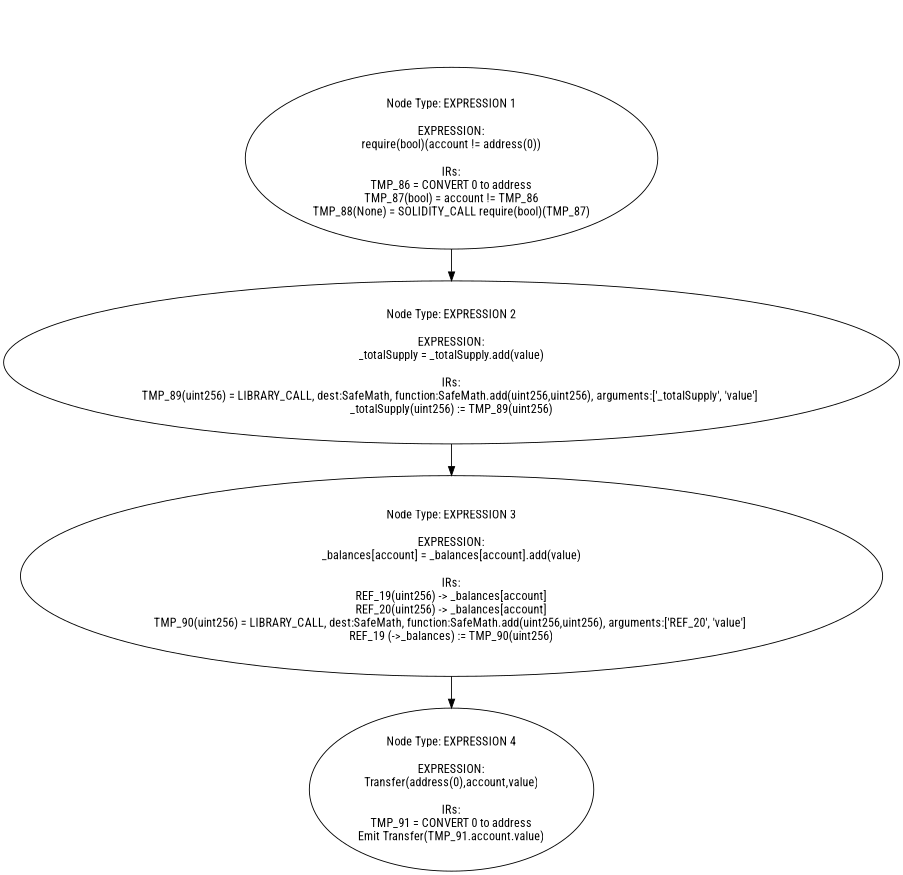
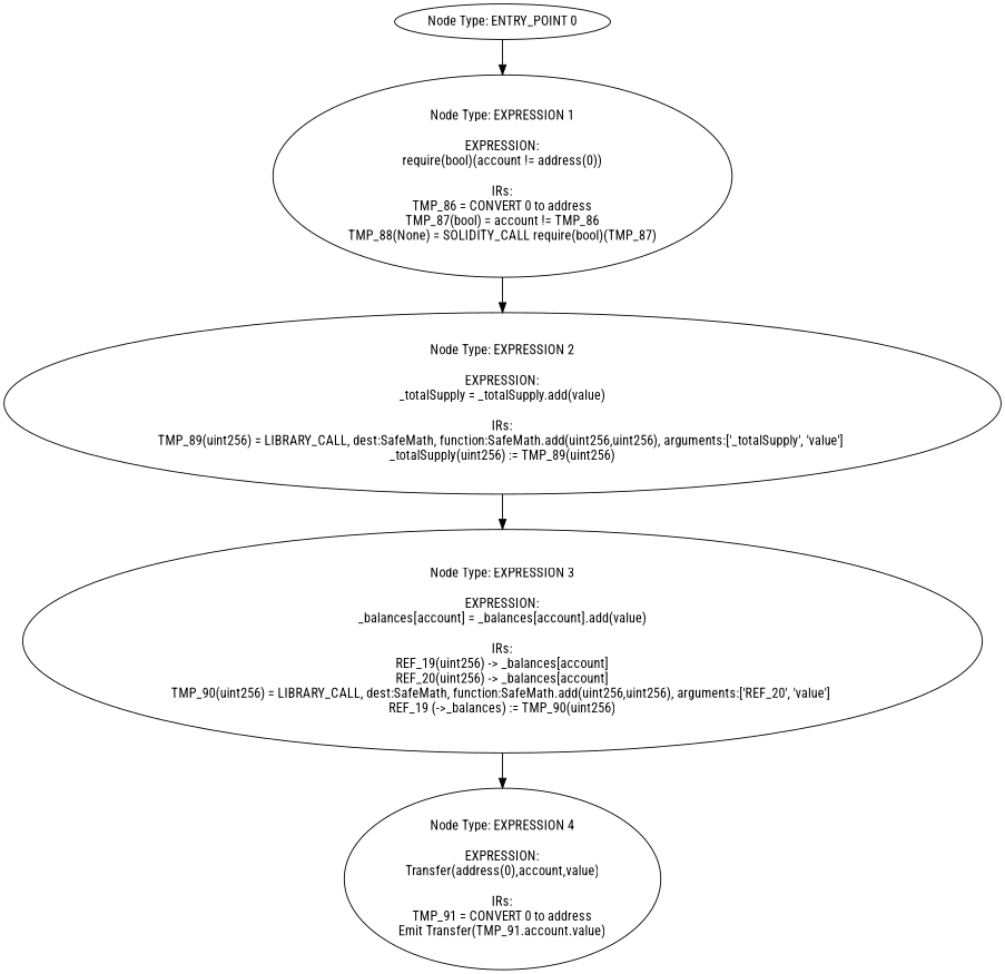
  digraph {
    fontname="Roboto Condensed"
    node [fontname="Roboto Condensed"]
    edge [fontname="Roboto Condensed"]
+   n1 [label="Node Type: ENTRY_POINT 0\n"]
    n2 [label="Node Type: EXPRESSION 1\n\nEXPRESSION:\nrequire(bool)(account != address(0))\n\nIRs:\nTMP_86 = CONVERT 0 to address\nTMP_87(bool) = account != TMP_86\nTMP_88(None) = SOLIDITY_CALL require(bool)(TMP_87)"]
    n3 [label="Node Type: EXPRESSION 2\n\nEXPRESSION:\n_totalSupply = _totalSupply.add(value)\n\nIRs:\nTMP_89(uint256) = LIBRARY_CALL, dest:SafeMath, function:SafeMath.add(uint256,uint256), arguments:['_totalSupply', 'value'] \n_totalSupply(uint256) := TMP_89(uint256)"]
    n4 [label="Node Type: EXPRESSION 3\n\nEXPRESSION:\n_balances[account] = _balances[account].add(value)\n\nIRs:\nREF_19(uint256) -> _balances[account]\nREF_20(uint256) -> _balances[account]\nTMP_90(uint256) = LIBRARY_CALL, dest:SafeMath, function:SafeMath.add(uint256,uint256), arguments:['REF_20', 'value'] \nREF_19 (->_balances) := TMP_90(uint256)"]
    n5 [label="Node Type: EXPRESSION 4\n\nEXPRESSION:\nTransfer(address(0),account,value)\n\nIRs:\nTMP_91 = CONVERT 0 to address\nEmit Transfer(TMP_91.account.value)"]
+   n1 -> n2
    n2 -> n3
    n3 -> n4
    n4 -> n5
  }
